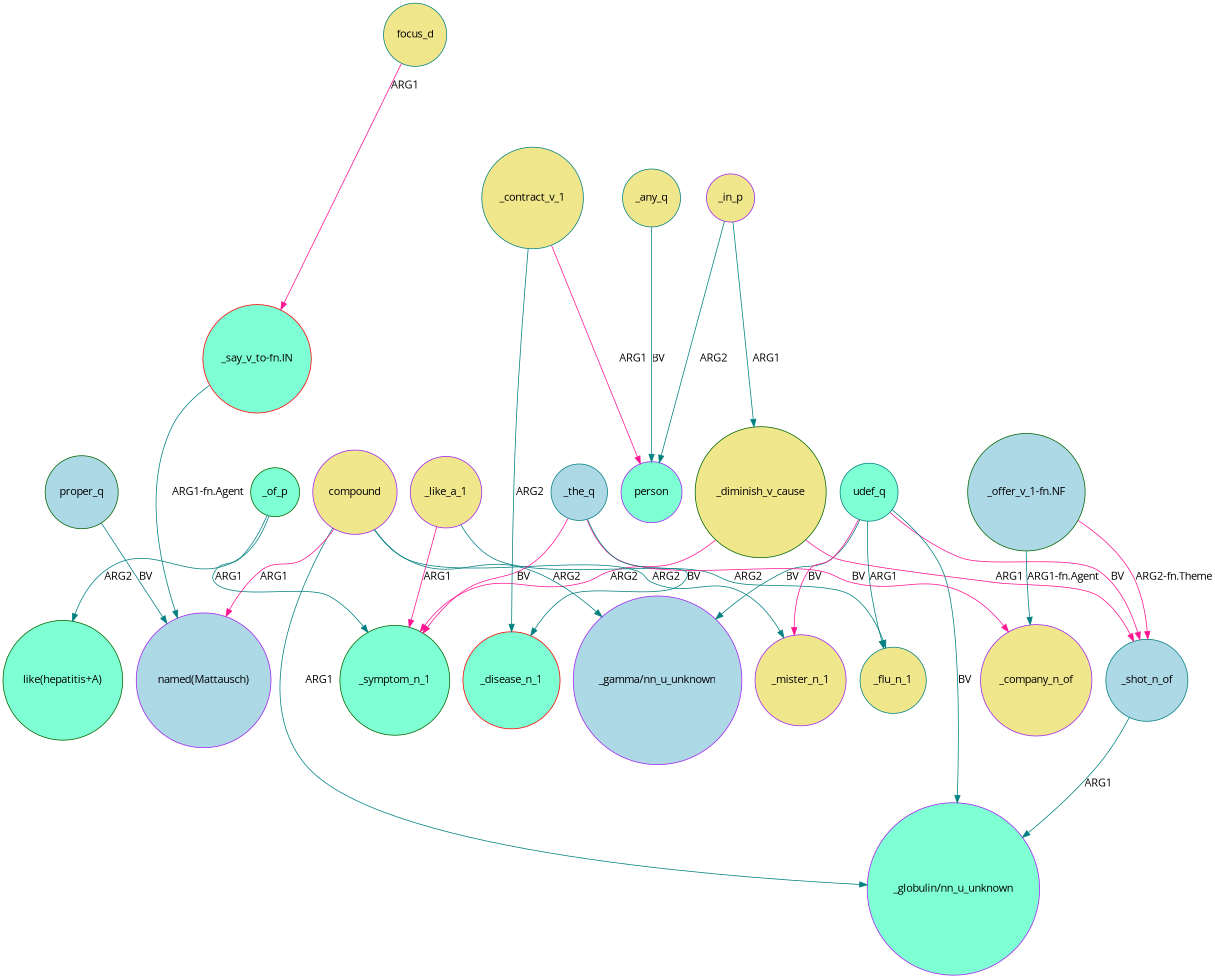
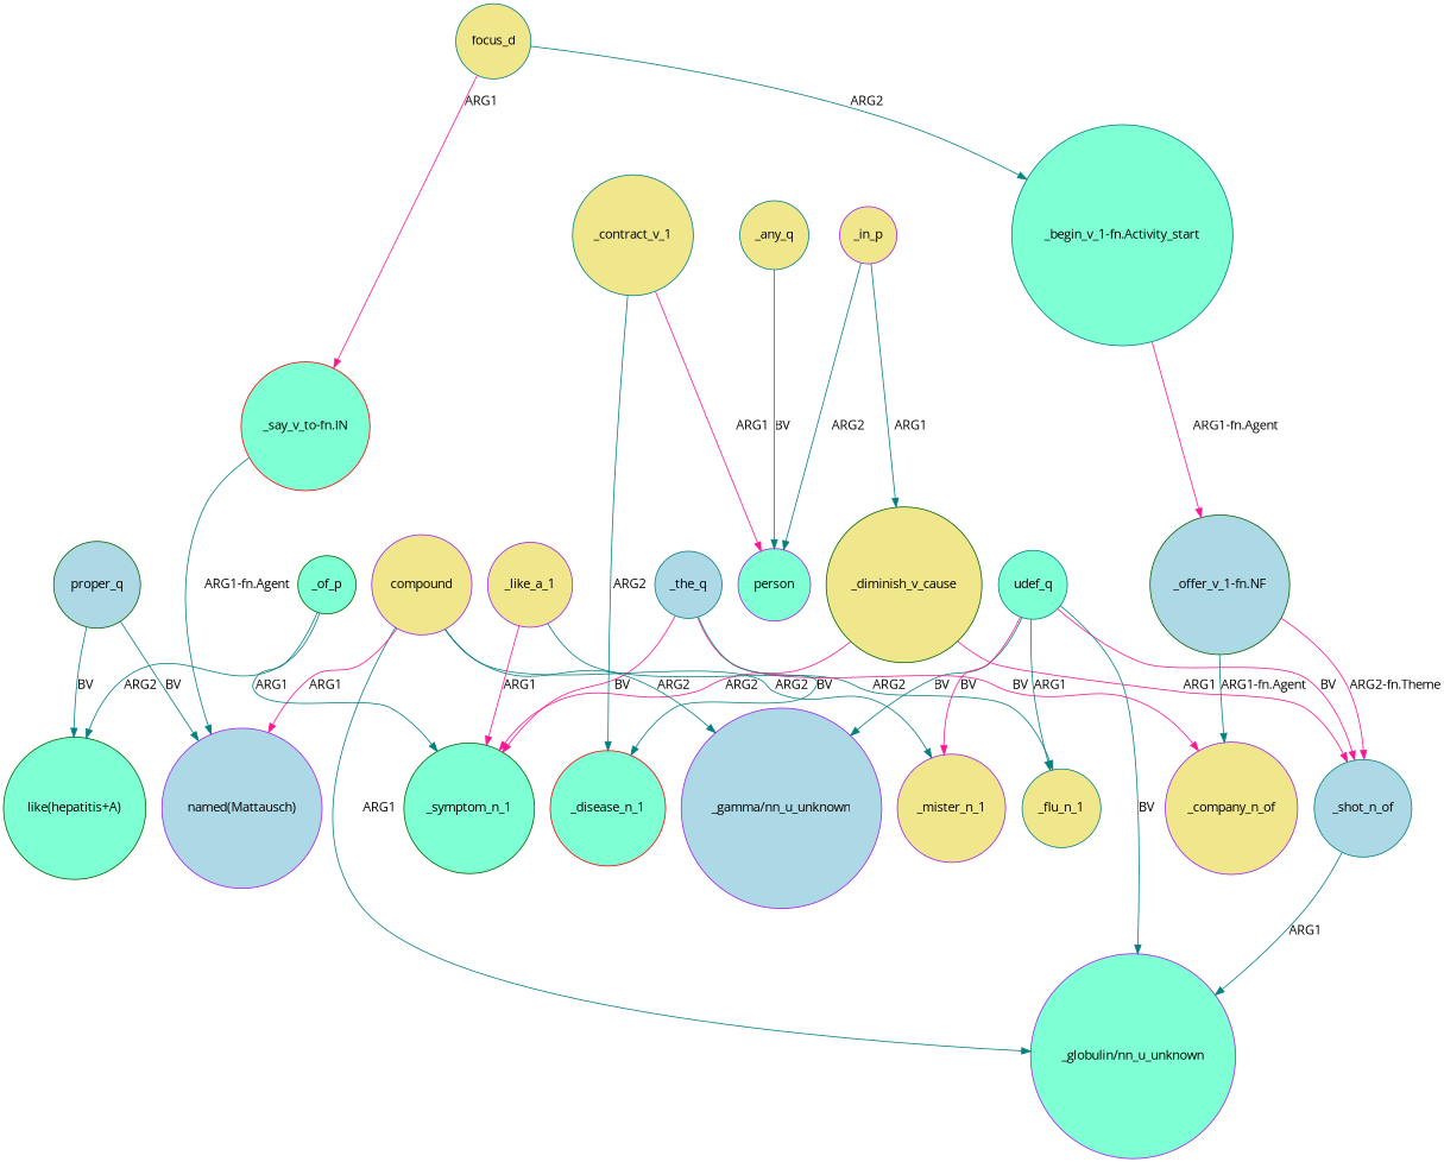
  digraph {
    fontname="Open Sans"
    node [color=purple fillcolor=khaki fontname="Open Sans" shape=circle style=filled]
    edge [color=teal fontname="Open Sans"]
    _of_p [color=darkgreen fillcolor=aquamarine]
    n2 [color=darkgreen fillcolor=aquamarine label="like(hepatitis+A)"]
    _symptom_n_1 [color=darkgreen fillcolor=aquamarine]
+   "_begin_v_1-fn.Activity_start" [color=teal fillcolor=aquamarine]
    "_offer_v_1-fn.NF" [color=darkgreen fillcolor=lightblue]
    _shot_n_of [color=teal fillcolor=lightblue]
    _company_n_of
    "_globulin/nn_u_unknown" [fillcolor=aquamarine]
    person [fillcolor=aquamarine]
    _in_p
    _diminish_v_cause [color=darkgreen]
    compound
    "_gamma/nn_u_unknown" [fillcolor=lightblue]
    _mister_n_1
    "named(Mattausch)" [fillcolor=lightblue]
    _like_a_1
    _flu_n_1 [color=teal]
    proper_q [color=darkgreen fillcolor=lightblue]
    udef_q [color=teal fillcolor=aquamarine]
    _the_q [color=teal fillcolor=lightblue]
    _disease_n_1 [color=red fillcolor=aquamarine]
    focus_d [color=teal]
    "_say_v_to-fn.IN" [color=red fillcolor=aquamarine]
    _contract_v_1 [color=teal]
    _any_q [color=teal]
    _of_p -> n2 [label=ARG2]
    _of_p -> _symptom_n_1 [label=ARG1]
+   "_begin_v_1-fn.Activity_start" -> "_offer_v_1-fn.NF" [color=deeppink label="ARG1-fn.Agent"]
    "_offer_v_1-fn.NF" -> _shot_n_of [color=deeppink label="ARG2-fn.Theme"]
    "_offer_v_1-fn.NF" -> _company_n_of [label="ARG1-fn.Agent"]
    _shot_n_of -> "_globulin/nn_u_unknown" [label=ARG1]
    _in_p -> person [label=ARG2]
    _in_p -> _diminish_v_cause [label=ARG1]
    _diminish_v_cause -> _symptom_n_1 [color=deeppink label=ARG2]
    _diminish_v_cause -> _shot_n_of [color=deeppink label=ARG1]
    compound -> "_globulin/nn_u_unknown" [label=ARG1]
    compound -> "_gamma/nn_u_unknown" [label=ARG2]
    compound -> _mister_n_1 [label=ARG2]
    compound -> "named(Mattausch)" [color=deeppink label=ARG1]
    _like_a_1 -> _symptom_n_1 [color=deeppink label=ARG1]
    _like_a_1 -> _flu_n_1 [label=ARG2]
+   proper_q -> n2 [label=BV]
    proper_q -> "named(Mattausch)" [label=BV]
    udef_q -> _shot_n_of [color=deeppink label=BV]
    udef_q -> "_globulin/nn_u_unknown" [label=BV]
    udef_q -> "_gamma/nn_u_unknown" [label=BV]
    udef_q -> _mister_n_1 [color=deeppink label=BV]
    udef_q -> _flu_n_1 [label=ARG1]
    _the_q -> _symptom_n_1 [color=deeppink label=BV]
    _the_q -> _company_n_of [color=deeppink label=BV]
    _the_q -> _disease_n_1 [label=BV]
+   focus_d -> "_begin_v_1-fn.Activity_start" [label=ARG2]
    focus_d -> "_say_v_to-fn.IN" [color=deeppink label=ARG1]
    "_say_v_to-fn.IN" -> "named(Mattausch)" [label="ARG1-fn.Agent"]
    _contract_v_1 -> person [color=deeppink label=ARG1]
    _contract_v_1 -> _disease_n_1 [label=ARG2]
    _any_q -> person [label=BV]
  }
